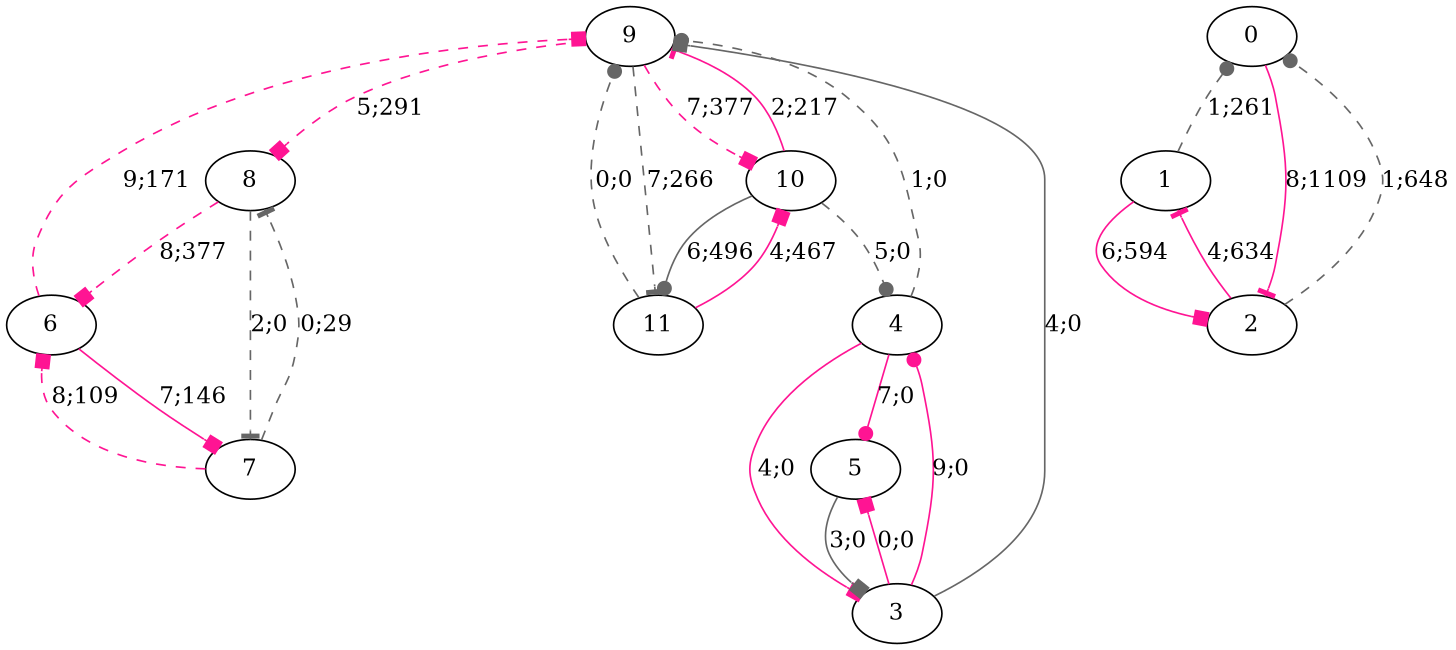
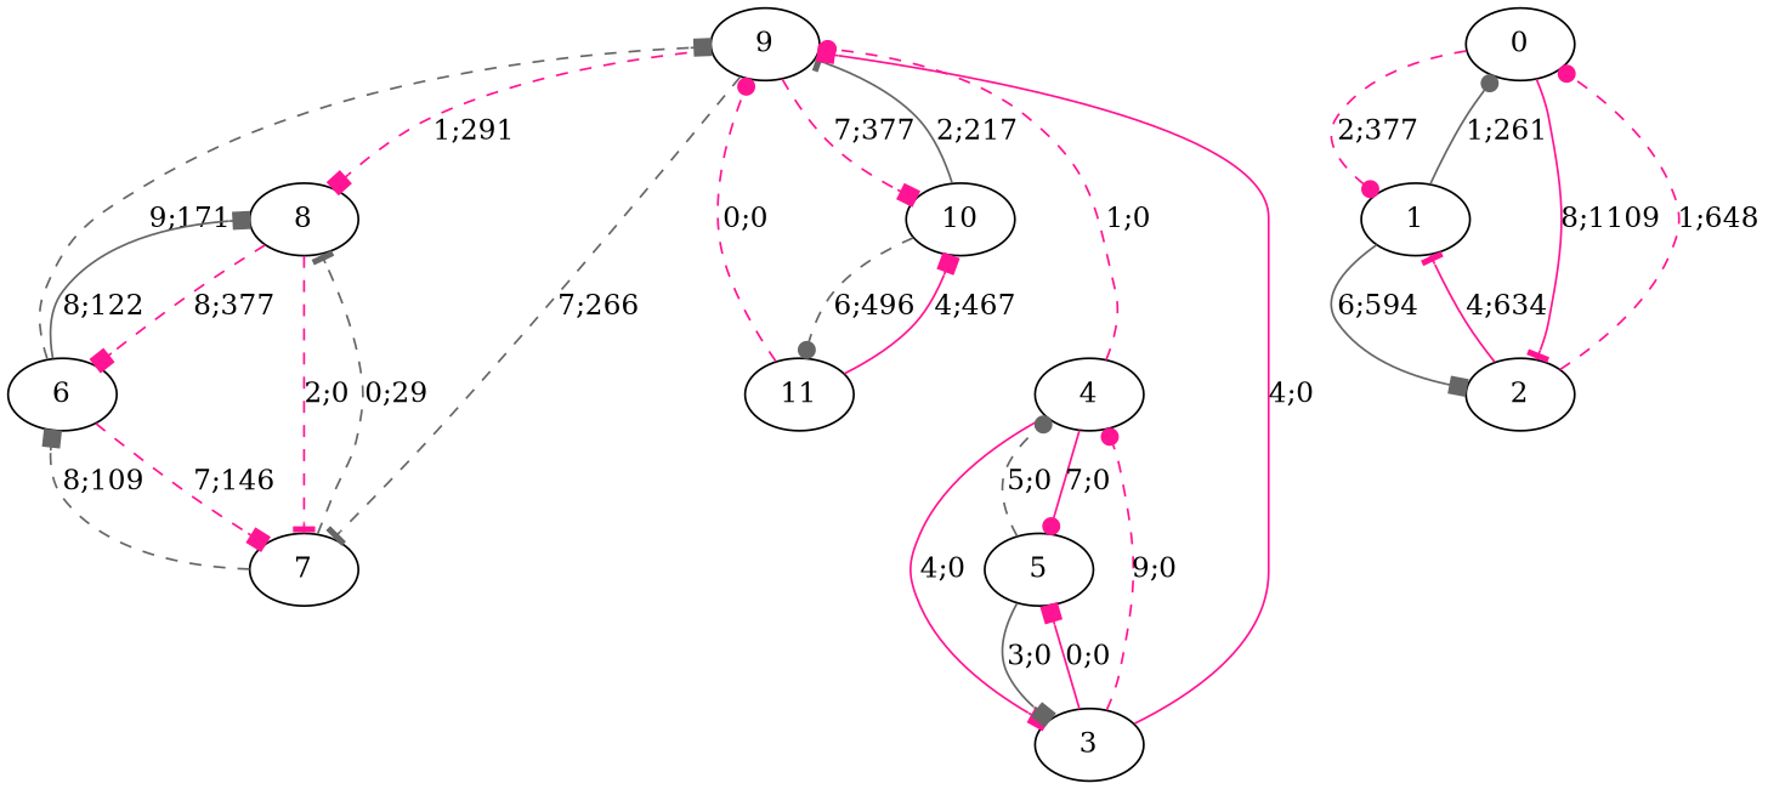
  digraph {
    edge [arrowhead=box color=deeppink style=dashed]
    9
    8
    10
    11
    6
    7
    0
    1
    2
    3
    4
    5
-   9 -> 8 [label="5;291"]
+   9 -> 8 [label="1;291"]
    9 -> 10 [label="7;377"]
-   9 -> 11 [arrowhead=tee color=gray40 label="7;266"]
+   9 -> 7 [arrowhead=tee color=gray40 label="7;266"]
    8 -> 6 [label="8;377"]
-   8 -> 7 [arrowhead=tee color=gray40 label="2;0"]
-   10 -> 9 [arrowhead=tee label="2;217" style=solid]
-   10 -> 11 [arrowhead=dot color=gray40 label="6;496" style=solid]
-   11 -> 9 [arrowhead=dot color=gray40 label="0;0"]
+   8 -> 7 [arrowhead=tee label="2;0"]
+   10 -> 9 [arrowhead=tee color=gray40 label="2;217" style=solid]
+   10 -> 11 [arrowhead=dot color=gray40 label="6;496"]
+   11 -> 9 [arrowhead=dot label="0;0"]
    11 -> 10 [label="4;467" style=solid]
-   6 -> 9 [label="9;171"]
-   6 -> 7 [label="7;146" style=solid]
+   6 -> 9 [color=gray40 label="9;171"]
+   6 -> 8 [color=gray40 label="8;122" style=solid]
+   6 -> 7 [label="7;146"]
    7 -> 8 [arrowhead=tee color=gray40 label="0;29"]
-   7 -> 6 [label="8;109"]
+   7 -> 6 [color=gray40 label="8;109"]
+   0 -> 1 [arrowhead=dot label="2;377"]
    0 -> 2 [arrowhead=tee label="8;1109" style=solid]
-   1 -> 0 [arrowhead=dot color=gray40 label="1;261"]
-   1 -> 2 [label="6;594" style=solid]
-   2 -> 0 [arrowhead=dot color=gray40 label="1;648"]
+   1 -> 0 [arrowhead=dot color=gray40 label="1;261" style=solid]
+   1 -> 2 [color=gray40 label="6;594" style=solid]
+   2 -> 0 [arrowhead=dot label="1;648"]
    2 -> 1 [arrowhead=tee label="4;634" style=solid]
-   3 -> 9 [color=gray40 label="4;0" style=solid]
-   3 -> 4 [arrowhead=dot label="9;0" style=solid]
+   3 -> 9 [label="4;0" style=solid]
+   3 -> 4 [arrowhead=dot label="9;0"]
    3 -> 5 [label="0;0" style=solid]
-   4 -> 9 [arrowhead=dot color=gray40 label="1;0"]
+   4 -> 9 [arrowhead=dot label="1;0"]
    4 -> 3 [label="4;0" style=solid]
    4 -> 5 [arrowhead=dot label="7;0" style=solid]
    5 -> 3 [color=gray40 label="3;0" style=solid]
-   10 -> 4 [arrowhead=dot color=gray40 label="5;0"]
+   5 -> 4 [arrowhead=dot color=gray40 label="5;0"]
  }
